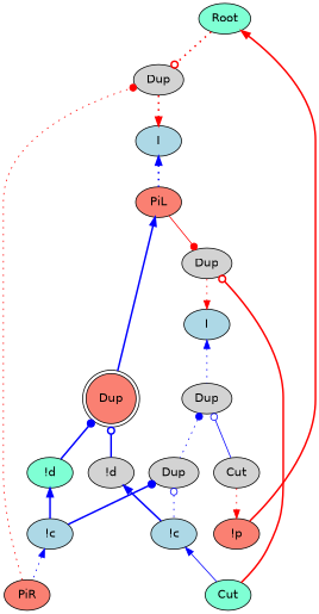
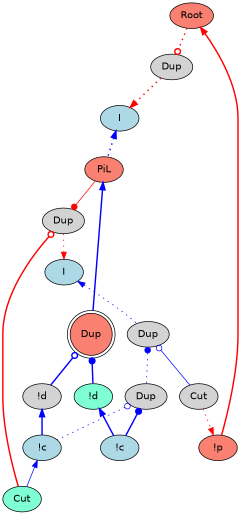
  digraph {
    fontname="DejaVu Sans"
    node [fillcolor=lightgrey fontname="DejaVu Sans" style=filled]
    edge [color=blue fontname="DejaVu Sans" style=dotted dir=back]
-   n1 [fillcolor=aquamarine label=Root]
+   n1 [fillcolor=salmon label=Root]
    n2 [label=Dup]
    n3 [fillcolor=lightblue label=I]
    n4 [fillcolor=lightblue label=I]
    n5 [label=Dup]
    n6 [label=Cut]
    n7 [label=Dup]
    n8 [fillcolor=salmon label=PiL]
    n9 [label=Dup]
    n10 [fillcolor=salmon label=Dup shape=doublecircle]
    n11 [fillcolor=aquamarine label="!d"]
    n12 [label="!d"]
    n13 [fillcolor=salmon label="!p"]
    n14 [fillcolor=lightblue label="!c"]
    n15 [fillcolor=lightblue label="!c"]
-   n16 [fillcolor=salmon label=PiR]
    n17 [fillcolor=aquamarine label=Cut]
    n1 -> n2 [arrowhead=odot color=red penwidth=2 dir=""]
    n2 -> n3 [color=red penwidth=2 dir=""]
    n3 -> n8 [penwidth=2]
    n4 -> n5
    n5 -> n6 [arrowtail=odot style=solid]
    n5 -> n7 [arrowtail=dot]
    n6 -> n13 [color=red dir=""]
    n7 -> n14 [arrowtail=dot style=bold]
    n7 -> n15 [arrowtail=odot]
    n8 -> n9 [arrowhead=dot color=red style=solid dir=""]
    n8 -> n10 [penwidth=2 style=solid]
    n9 -> n4 [color=red dir=""]
    n10 -> n11 [arrowtail=dot style=bold]
    n10 -> n12 [arrowtail=odot style=bold]
    n11 -> n14 [style=bold]
    n12 -> n15 [style=bold]
    n13 -> n1 [color=red style=bold dir=""]
-   n14 -> n16
    n15 -> n17 [style=solid]
-   n16 -> n2 [arrowhead=dot color=red dir=""]
    n17 -> n9 [arrowhead=odot color=red style=bold dir=""]
  }
